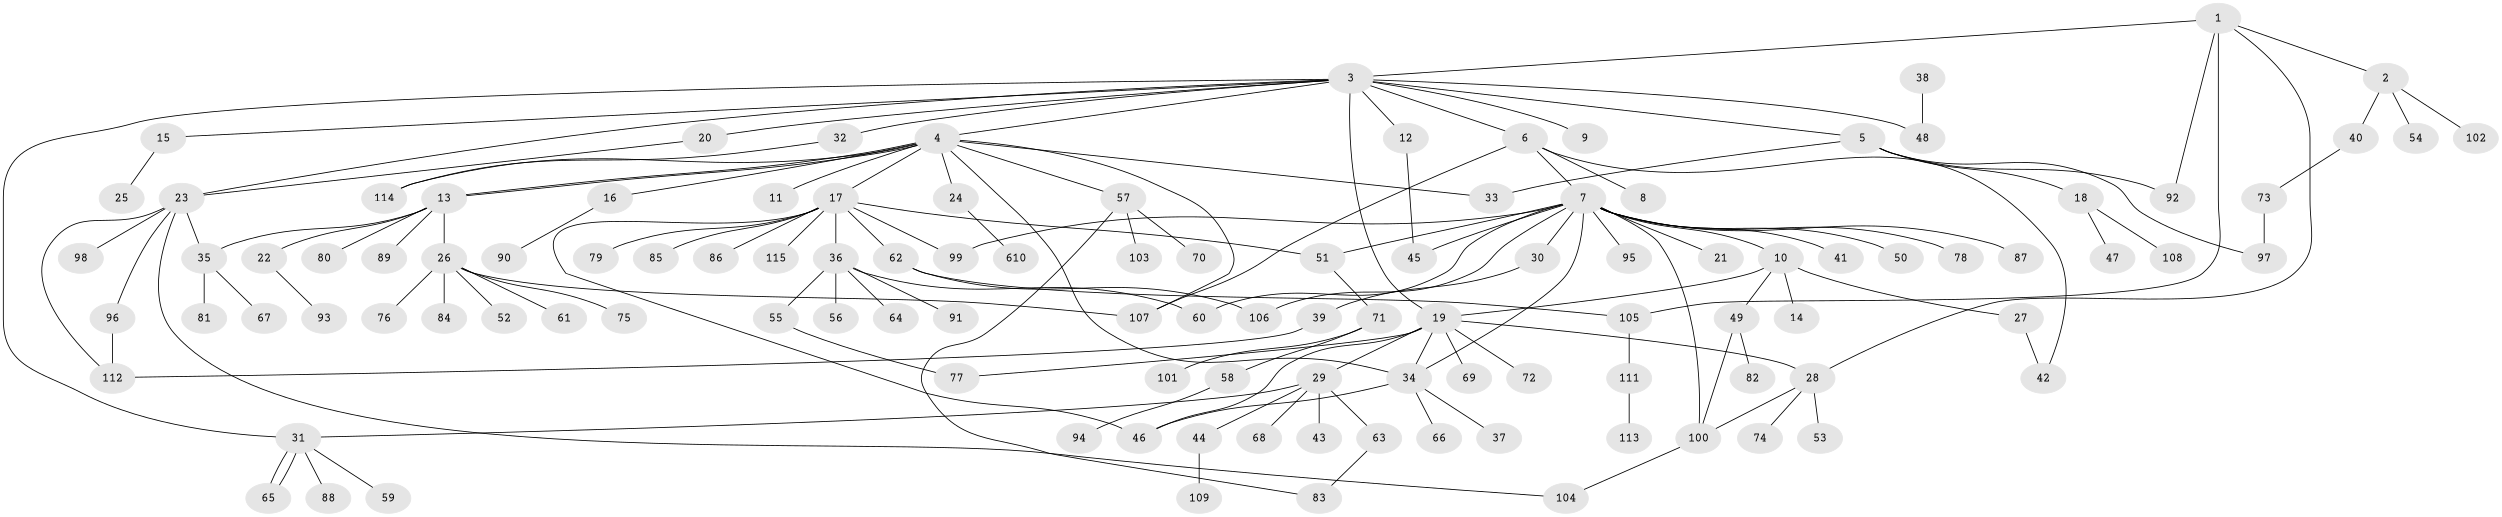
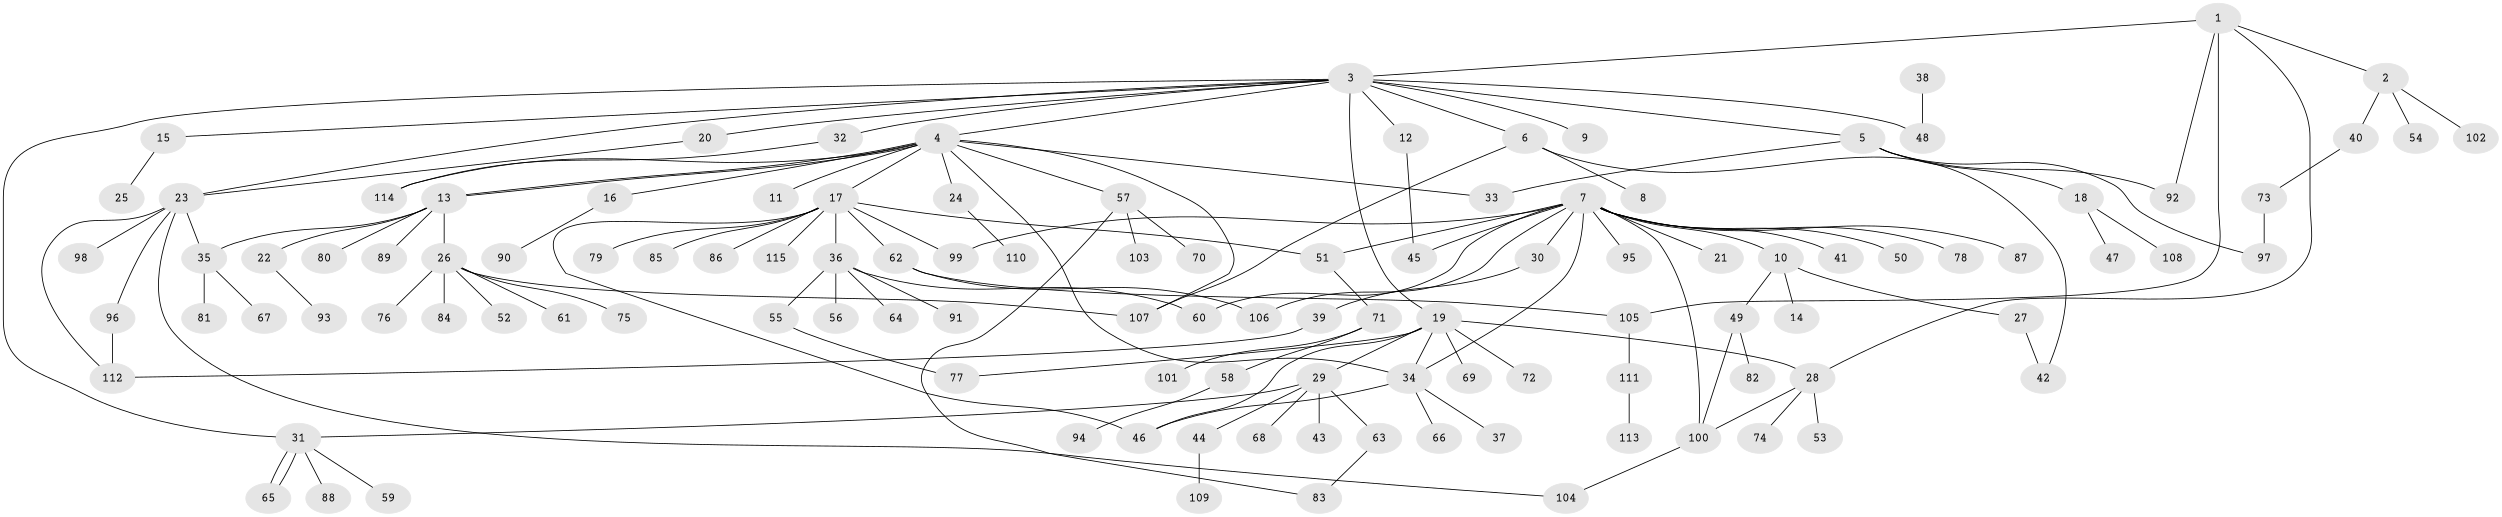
  graph {
    fontname="Courier Prime"
    node [color=gray90 fontname="Courier Prime" style=filled]
    edge [fontname="Courier Prime"]
    1
    2
    3
    28
    92
    105
    40
    54
    102
    4
    5
    6
    9
    12
    15
    19
    20
    23
    31
    32
    48
    100
    53
    74
    111
    73
    11
    13
    16
    17
    24
    33
    34
    57
    107
    114
    18
    97
    7
    8
    42
    45
    25
    46
    29
    69
    72
    77
    35
    96
    98
    104
    112
    59
    65
    88
    38
    22
    26
    80
    89
    90
    51
    99
    36
    62
    79
    85
    86
    115
-   110 [label=610]
+   110
    37
    66
    70
    83
    103
    47
    108
    10
    21
    30
    41
    50
    60
    78
    87
    95
    106
    14
    27
    49
    39
    71
    82
    93
    52
    61
    75
    76
    84
    67
    81
    55
    56
    64
    91
    43
    44
    63
    68
    109
    58
    101
    94
    113
    1 -- 2
    1 -- 3
    1 -- 28
    1 -- 92
    1 -- 105
    2 -- 40
    2 -- 54
    2 -- 102
    3 -- 4
    3 -- 5
    3 -- 6
    3 -- 9
    3 -- 12
    3 -- 15
    3 -- 19
    3 -- 20
    3 -- 23
    3 -- 31
    3 -- 32
    3 -- 48
    28 -- 100
    28 -- 53
    28 -- 74
    105 -- 111
    40 -- 73
    4 -- 11
    4 -- 13
    4 -- 13
    4 -- 16
    4 -- 17
    4 -- 24
    4 -- 33
    4 -- 34
    4 -- 57
    4 -- 107
    4 -- 114
    5 -- 92
    5 -- 33
    5 -- 18
    5 -- 97
    6 -- 107
-   6 -- 7
    6 -- 8
    6 -- 42
    12 -- 45
    15 -- 25
    19 -- 28
    19 -- 34
    19 -- 46
    19 -- 29
    19 -- 69
    19 -- 72
    19 -- 77
    20 -- 23
    23 -- 35
    23 -- 96
    23 -- 98
    23 -- 104
    23 -- 112
    31 -- 59
    31 -- 65
    31 -- 65
    31 -- 88
    32 -- 114
    100 -- 104
    111 -- 113
    73 -- 97
    13 -- 35
    13 -- 22
    13 -- 26
    13 -- 80
    13 -- 89
    16 -- 90
    17 -- 46
    17 -- 51
    17 -- 99
    17 -- 36
    17 -- 62
    17 -- 79
    17 -- 85
    17 -- 86
    17 -- 115
    24 -- 110
    34 -- 46
    34 -- 37
    34 -- 66
    57 -- 70
    57 -- 83
    57 -- 103
    18 -- 47
    18 -- 108
    7 -- 100
    7 -- 34
    7 -- 45
    7 -- 51
    7 -- 99
    7 -- 10
    7 -- 21
    7 -- 30
    7 -- 41
    7 -- 50
    7 -- 60
    7 -- 78
    7 -- 87
    7 -- 95
    7 -- 106
    29 -- 31
    29 -- 43
    29 -- 44
    29 -- 63
    29 -- 68
    35 -- 67
    35 -- 81
    96 -- 112
    38 -- 48
    22 -- 93
    26 -- 107
    26 -- 52
    26 -- 61
    26 -- 75
    26 -- 76
    26 -- 84
    51 -- 71
    36 -- 60
    36 -- 55
    36 -- 56
    36 -- 64
    36 -- 91
    62 -- 105
    62 -- 106
-   10 -- 19
    10 -- 14
    10 -- 27
    10 -- 49
    30 -- 39
    27 -- 42
    49 -- 100
    49 -- 82
    39 -- 112
    71 -- 58
    71 -- 101
    55 -- 77
    44 -- 109
    63 -- 83
    58 -- 94
  }
